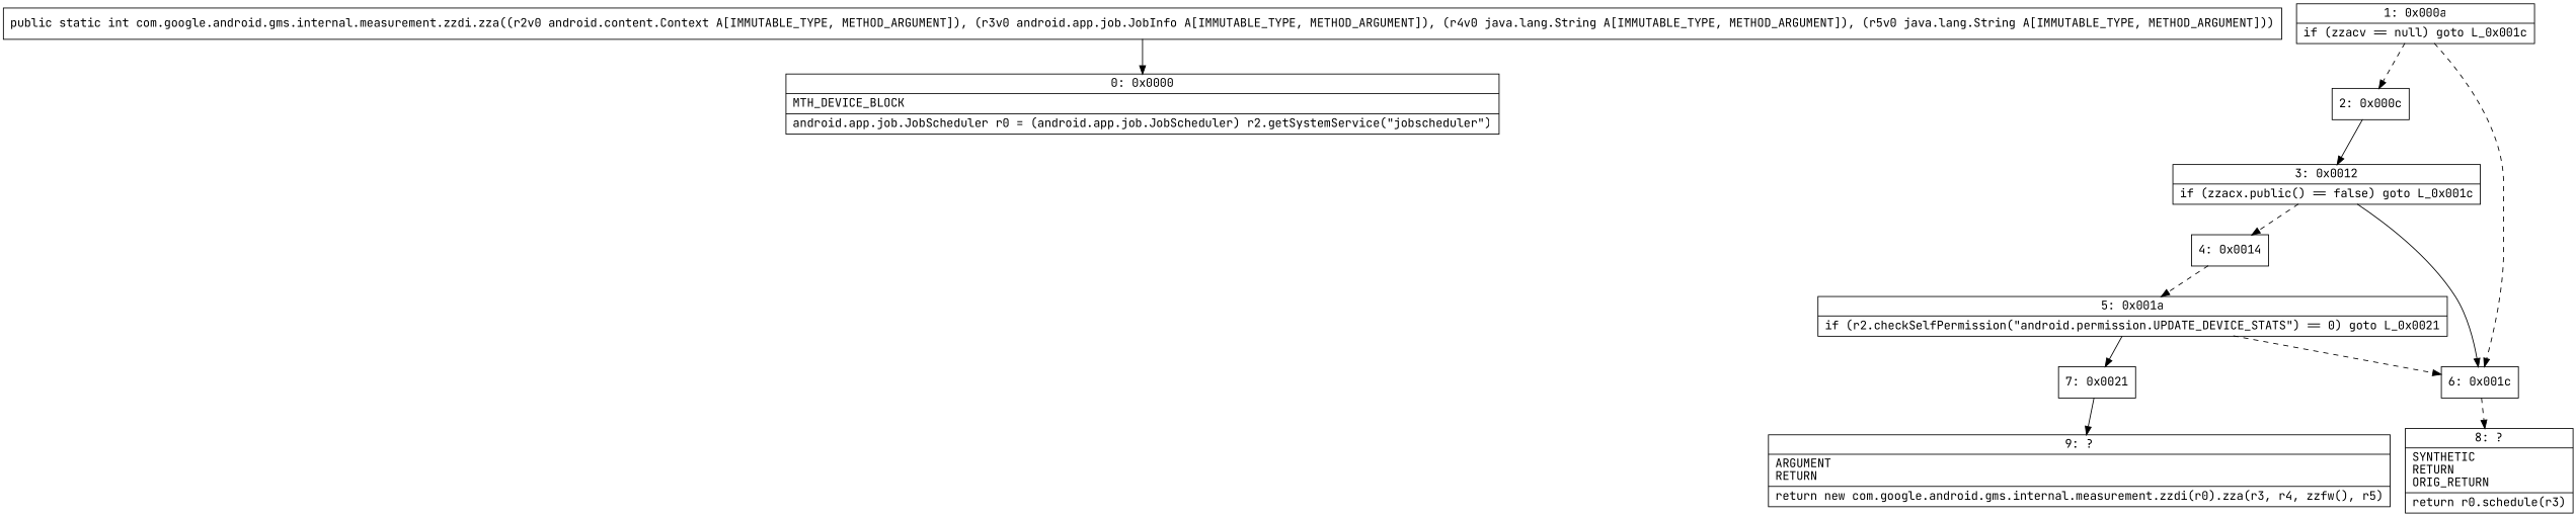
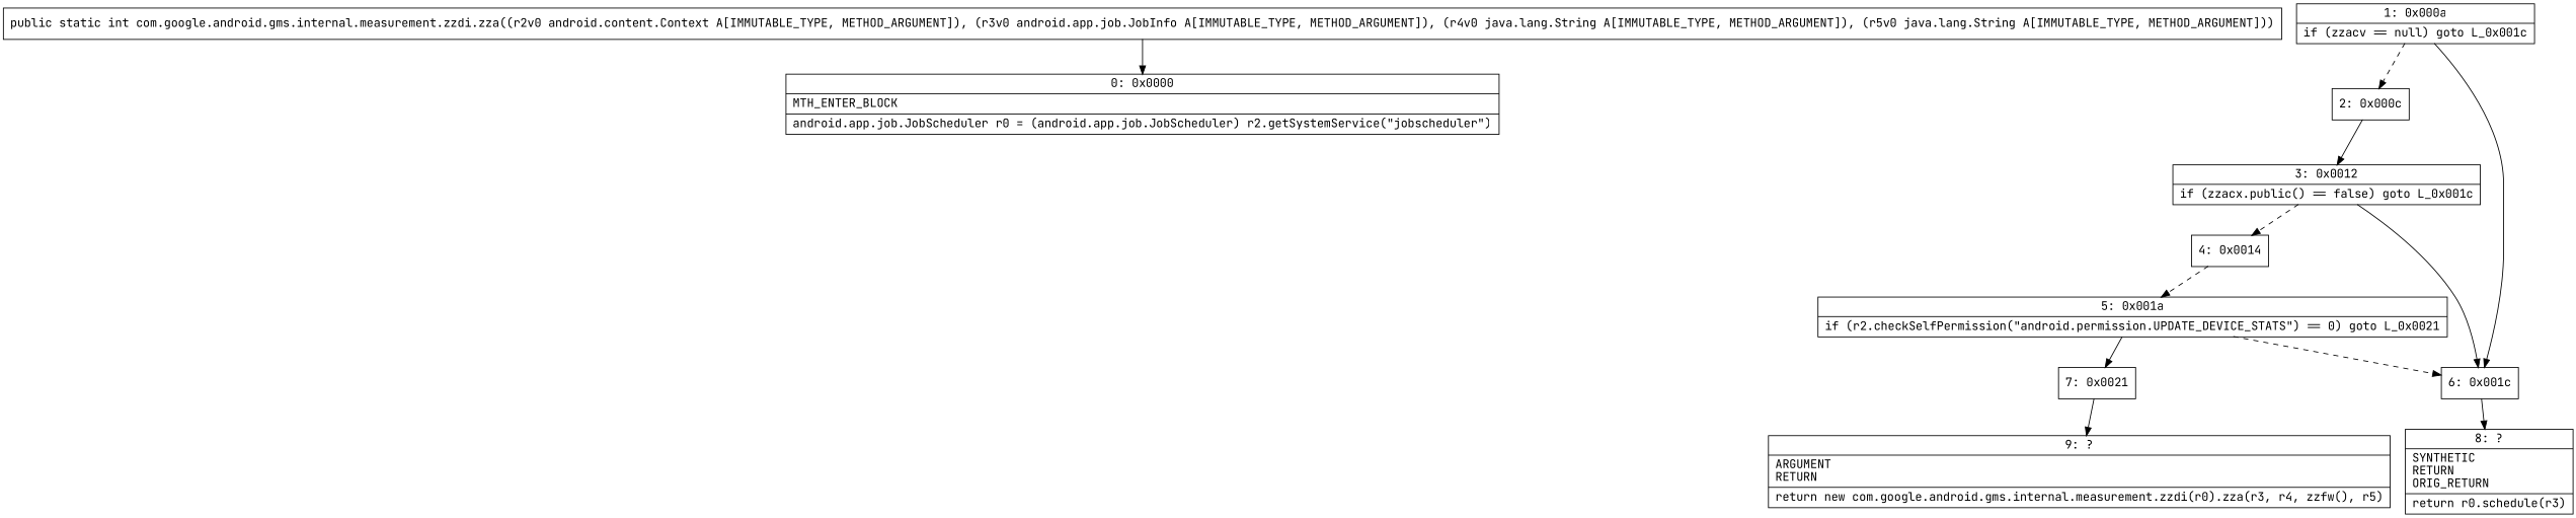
  digraph {
    fontname="JetBrains Mono"
    node [fontname="JetBrains Mono" shape=record]
    edge [fontname="JetBrains Mono"]
-   n1 [label="{0\:\ 0x0000|MTH_DEVICE_BLOCK\l|android.app.job.JobScheduler r0 = (android.app.job.JobScheduler) r2.getSystemService(\"jobscheduler\")\l}"]
+   n1 [label="{0\:\ 0x0000|MTH_ENTER_BLOCK\l|android.app.job.JobScheduler r0 = (android.app.job.JobScheduler) r2.getSystemService(\"jobscheduler\")\l}"]
    n2 [label="{1\:\ 0x000a|if (zzacv == null) goto L_0x001c\l}"]
    n3 [label="{2\:\ 0x000c}"]
    n4 [label="{6\:\ 0x001c}"]
    n5 [label="{3\:\ 0x0012|if (zzacx.public() == false) goto L_0x001c\l}"]
    n6 [label="{8\:\ ?|SYNTHETIC\lRETURN\lORIG_RETURN\l|return r0.schedule(r3)\l}"]
    n7 [label="{4\:\ 0x0014}"]
    n8 [label="{5\:\ 0x001a|if (r2.checkSelfPermission(\"android.permission.UPDATE_DEVICE_STATS\") == 0) goto L_0x0021\l}"]
    n9 [label="{7\:\ 0x0021}"]
    n10 [label="{9\:\ ?|ARGUMENT\lRETURN\l|return new com.google.android.gms.internal.measurement.zzdi(r0).zza(r3, r4, zzfw(), r5)\l}"]
    n11 [label="{public static int com.google.android.gms.internal.measurement.zzdi.zza((r2v0 android.content.Context A[IMMUTABLE_TYPE, METHOD_ARGUMENT]), (r3v0 android.app.job.JobInfo A[IMMUTABLE_TYPE, METHOD_ARGUMENT]), (r4v0 java.lang.String A[IMMUTABLE_TYPE, METHOD_ARGUMENT]), (r5v0 java.lang.String A[IMMUTABLE_TYPE, METHOD_ARGUMENT])) }"]
    n2 -> n3 [style=dashed]
-   n2 -> n4 [style=dashed]
+   n2 -> n4
    n3 -> n5
-   n4 -> n6 [style=dashed]
+   n4 -> n6
    n5 -> n4
    n5 -> n7 [style=dashed]
    n7 -> n8 [style=dashed]
    n8 -> n4 [style=dashed]
    n8 -> n9
    n9 -> n10
    n11 -> n1
  }
